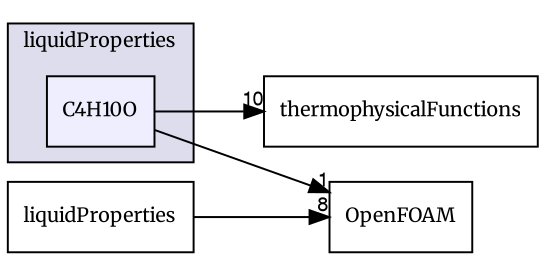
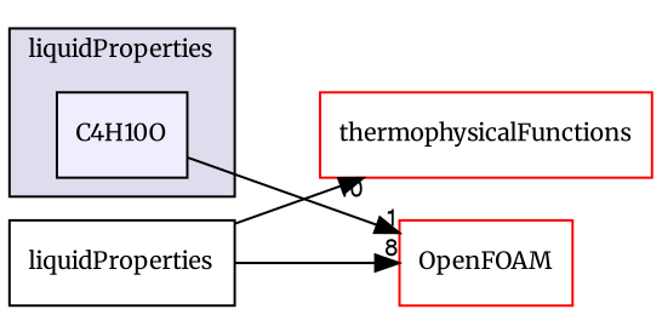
  digraph {
    compound=true
    fontname=Merriweather
    rankdir=LR
    node [fontname=Merriweather fontsize=10 shape=box]
    edge [fontname=Merriweather labeldistance=1.5 labelfontname=FreeSans labelfontsize=10]
    n1 [fillcolor="#eeeeff" label=C4H10O pencolor=black style=filled]
-   n2 [color=black label=thermophysicalFunctions]
-   n3 [color=black label=OpenFOAM]
+   n2 [color=red label=thermophysicalFunctions]
+   n3 [color=red label=OpenFOAM]
    n4 [label=liquidProperties]
    subgraph cluster_1 {
      bgcolor="#ddddee"
      fontsize=10
      label=liquidProperties
      pencolor=black
      n1
    }
-   n1 -> n2 [headlabel=10]
+   n4 -> n2 [headlabel=10]
    n1 -> n3 [headlabel=1]
    n4 -> n3 [headlabel=8]
  }
